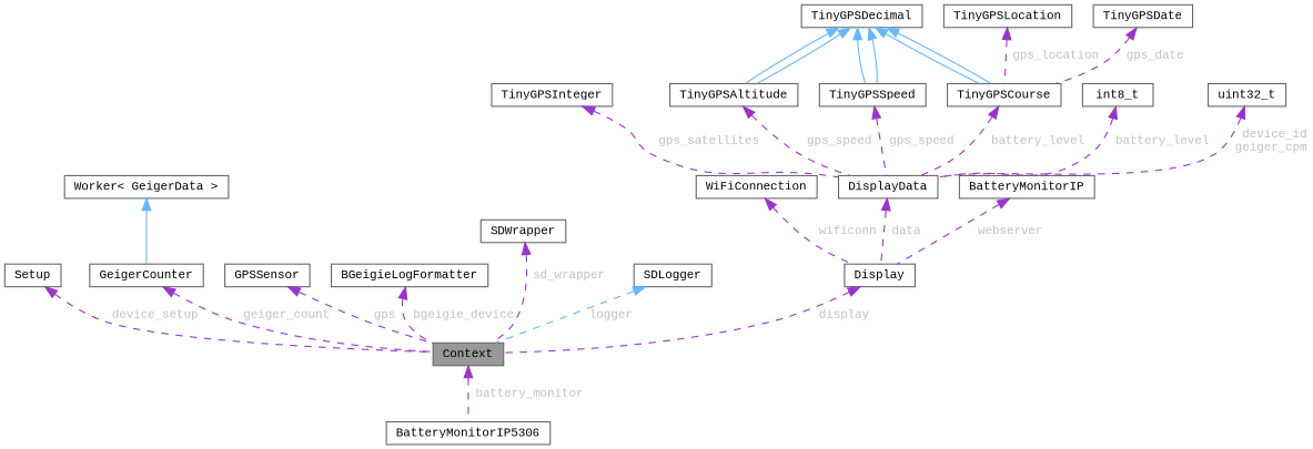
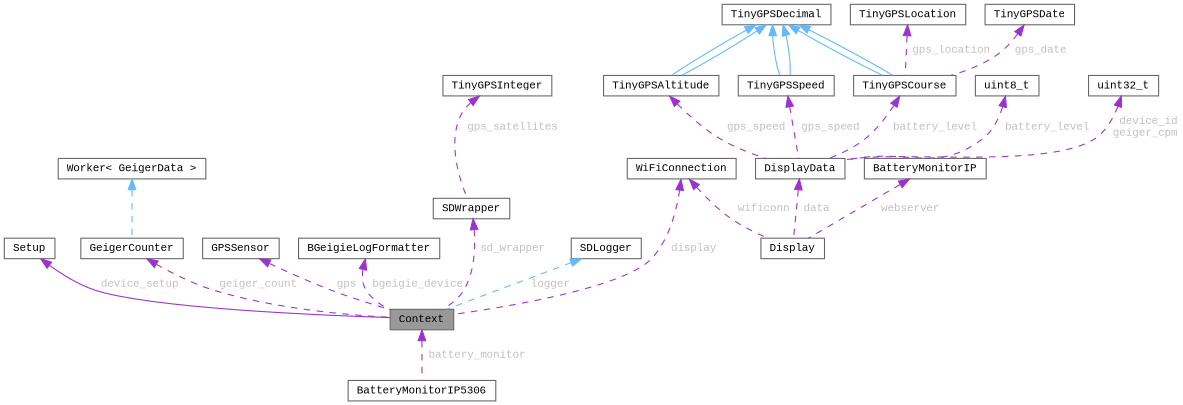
  digraph {
    fontname="Liberation Mono"
    rankdir=TB
    node [color=gray40 fillcolor=white fontname="Liberation Mono" fontsize=10 shape=box style=filled]
    edge [color=darkorchid3 dir=back fontcolor=grey fontname="Liberation Mono" fontsize=10 labelfontname=Helvetica labelfontsize=10 style=dashed]
    n1 [fillcolor=grey60 fontcolor=black height=0.2 label=Context width=0.4]
    n2 [height=0.2 label=BatteryMonitorIP5306 width=0.4]
    n3 [height=0.2 label=Setup width=0.4]
    n4 [height=0.2 label=GeigerCounter width=0.4]
    n5 [height=0.2 label="Worker\< GeigerData \>" width=0.4]
    n6 [height=0.2 label=GPSSensor width=0.4]
    n7 [height=0.2 label=BGeigieLogFormatter width=0.4]
    n8 [height=0.2 label=SDWrapper width=0.4]
    n9 [height=0.2 label=SDLogger width=0.4]
    n10 [height=0.2 label=Display width=0.4]
    n11 [height=0.2 label=DisplayData width=0.4]
    n12 [height=0.2 label=uint32_t width=0.4]
    n13 [height=0.2 label=TinyGPSInteger width=0.4]
    n14 [height=0.2 label=TinyGPSAltitude width=0.4]
    n15 [height=0.2 label=TinyGPSDecimal width=0.4]
    n16 [height=0.2 label=TinyGPSSpeed width=0.4]
    n17 [height=0.2 label=TinyGPSCourse width=0.4]
    n18 [height=0.2 label=TinyGPSLocation width=0.4]
    n19 [height=0.2 label=TinyGPSDate width=0.4]
-   n20 [height=0.2 label=int8_t width=0.4]
+   n20 [height=0.2 label=uint8_t width=0.4]
    n21 [height=0.2 label=WiFiConnection width=0.4]
    n22 [height=0.2 label=BatteryMonitorIP width=0.4]
    n1 -> n2 [label=" battery_monitor"]
-   n3 -> n1 [label=" device_setup"]
+   n3 -> n1 [label=" device_setup" style=solid]
    n4 -> n1 [label=" geiger_count"]
-   n5 -> n4 [color=steelblue1 style=solid fontcolor=""]
+   n5 -> n4 [color=steelblue1 fontcolor=""]
    n6 -> n1 [label=" gps"]
    n7 -> n1 [label=" bgeigie_device"]
    n8 -> n1 [label=" sd_wrapper"]
    n9 -> n1 [color=steelblue1 label=" logger"]
-   n10 -> n1 [label=" display"]
+   n21 -> n1 [label=" display"]
    n11 -> n10 [label=" data"]
    n12 -> n11 [label=" device_id\ngeiger_cpm"]
-   n13 -> n11 [label=" gps_satellites"]
+   n13 -> n8 [label=" gps_satellites"]
    n14 -> n11 [label=" gps_speed"]
    n15 -> n14 [color=steelblue1 style=solid fontcolor=""]
    n15 -> n14 [color=steelblue1 style=solid fontcolor=""]
    n15 -> n16 [color=steelblue1 style=solid fontcolor=""]
    n15 -> n16 [color=steelblue1 style=solid fontcolor=""]
    n15 -> n17 [color=steelblue1 style=solid fontcolor=""]
    n15 -> n17 [color=steelblue1 style=solid fontcolor=""]
    n16 -> n11 [label=" gps_speed"]
    n17 -> n11 [label=" battery_level"]
    n18 -> n17 [label=" gps_location"]
    n19 -> n17 [label=" gps_date"]
    n20 -> n11 [label=" battery_level"]
    n21 -> n10 [label=" wificonn"]
    n22 -> n10 [label=" webserver"]
  }
